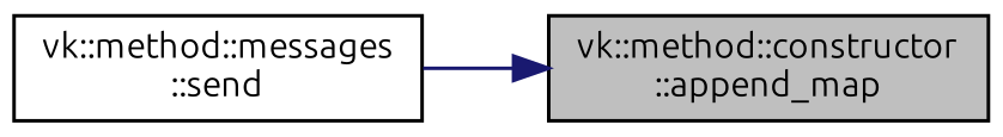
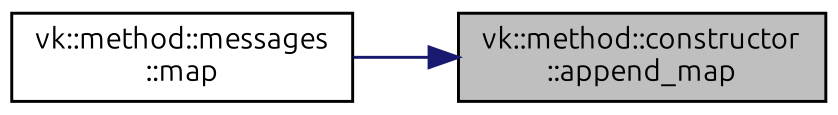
  digraph {
    rankdir=RL
    fontname=Ubuntu
    node [color=black fontname=Ubuntu fontsize=10 shape=record style=filled]
    n1 [fillcolor=grey75 fontcolor=black height=0.2 label="vk::method::constructor\l::append_map" width=0.4]
-   n2 [fillcolor=white height=0.2 label="vk::method::messages\l::send" width=0.4]
+   n2 [fillcolor=white height=0.2 label="vk::method::messages\l::map" width=0.4]
    n1 -> n2 [color=midnightblue dir=back fontname=Ubuntu fontsize=10 labelfontname=Helvetica labelfontsize=10 style=solid]
  }
